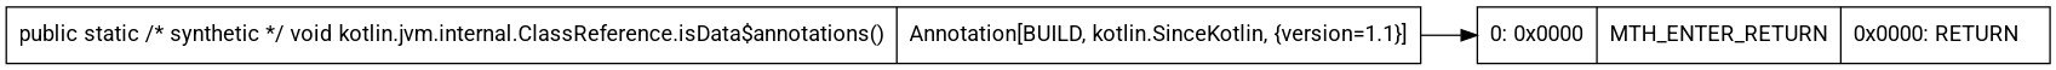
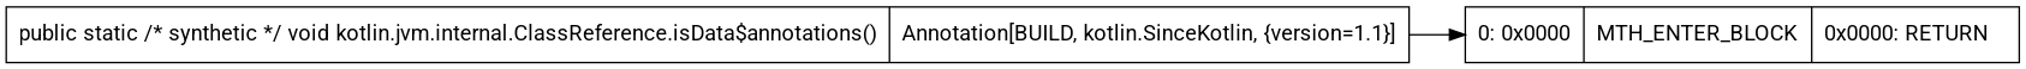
  digraph {
    rankdir=LR
    fontname=Roboto
    node [shape=record fontname=Roboto]
-   n1 [label="{0\:\ 0x0000|MTH_ENTER_RETURN\l|0x0000: RETURN   \l}"]
+   n1 [label="{0\:\ 0x0000|MTH_ENTER_BLOCK\l|0x0000: RETURN   \l}"]
    n2 [label="{public static \/* synthetic *\/ void kotlin.jvm.internal.ClassReference.isData$annotations()  | Annotation[BUILD, kotlin.SinceKotlin, \{version=1.1\}]\l}"]
    n2 -> n1 [fontname=Roboto]
  }
